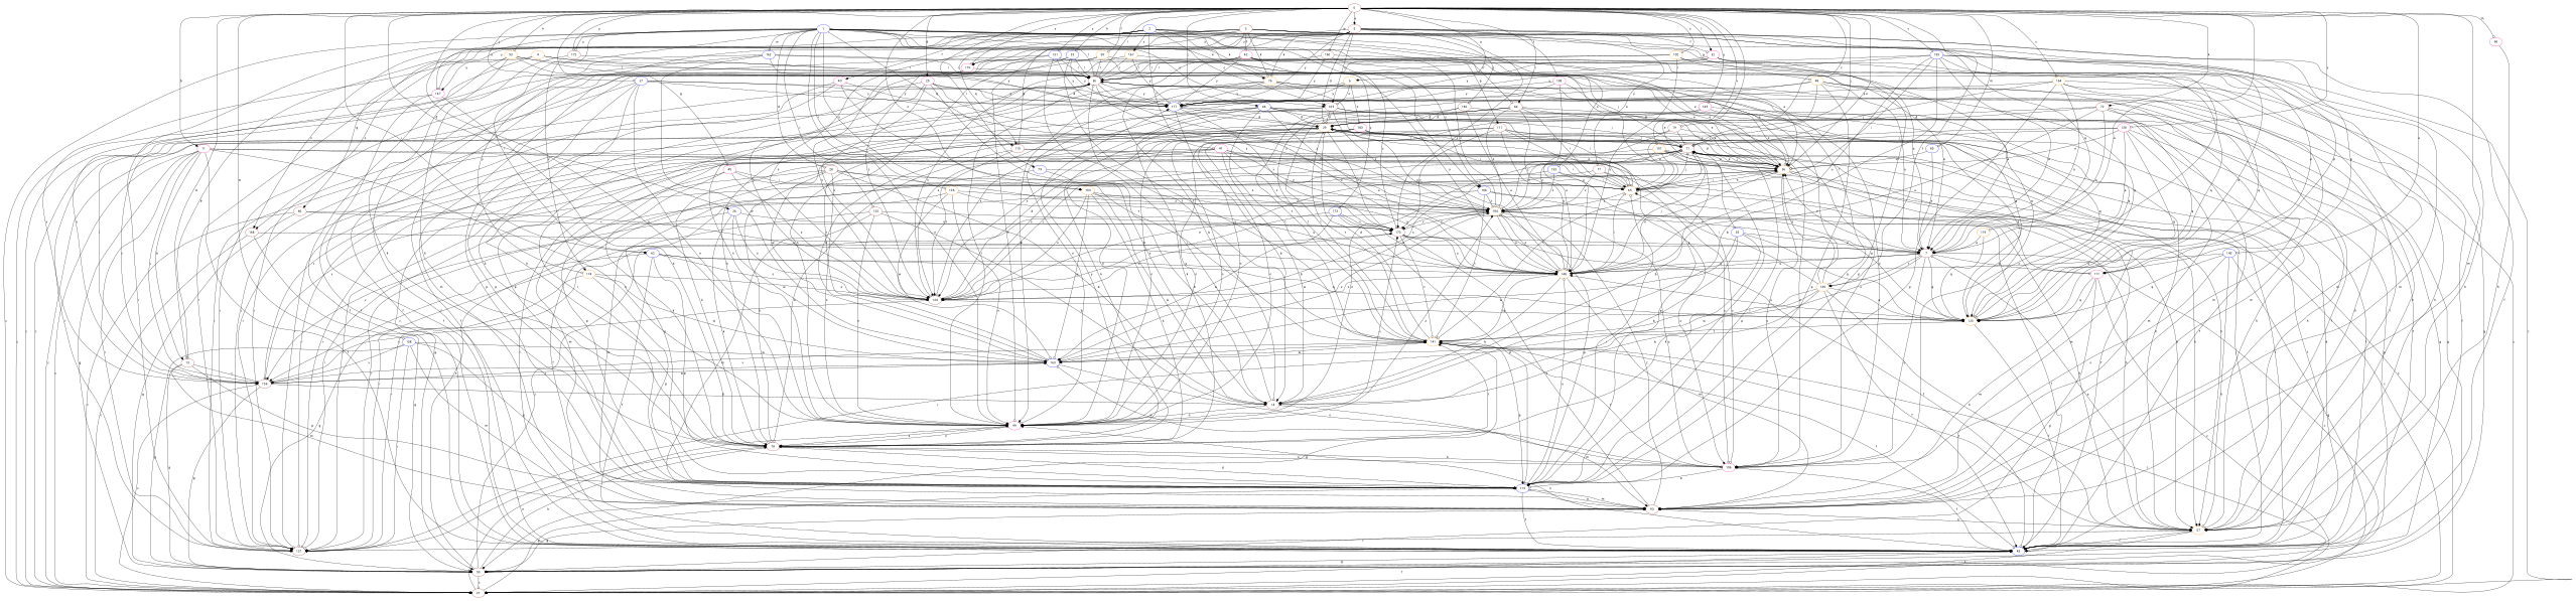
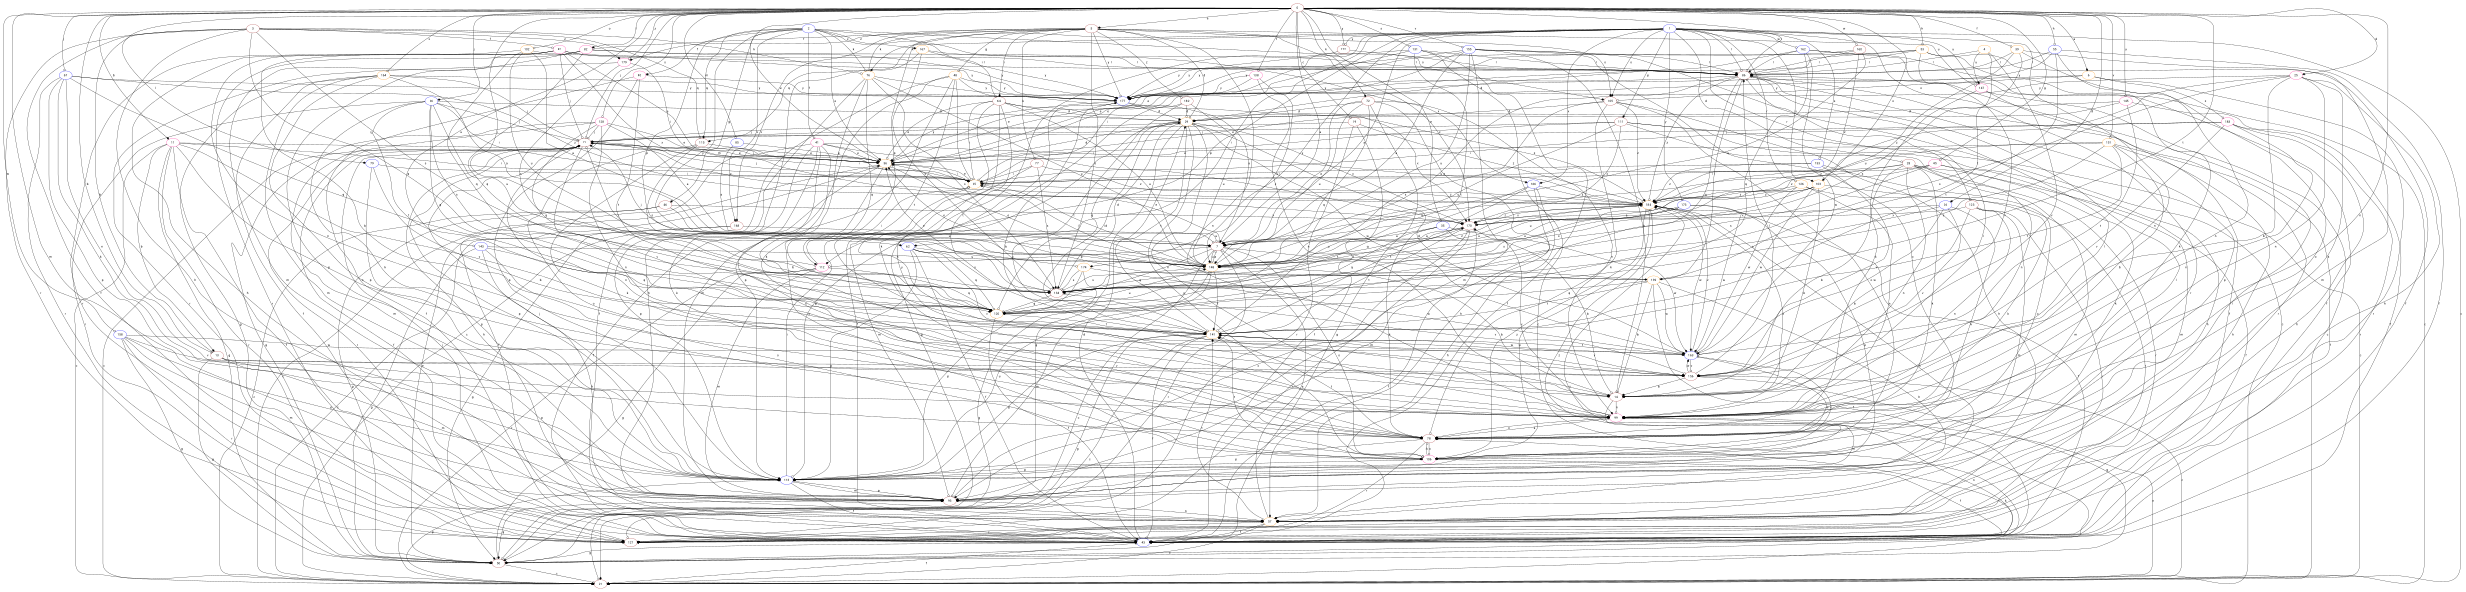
  strict digraph {
    fontname=Roboto
    node [color=brown fontname=Roboto]
    edge [arrowhead=odot fontname=Roboto]
    0
    5
    6 [color=darkorange]
    7
    11 [color=deeppink]
    13
    19
    25 [color=deeppink]
    26 [color=blue]
    35 [color=blue]
    36 [color=darkorange]
    39 [color=darkorange]
    45 [color=deeppink]
    53 [color=darkorange]
    55 [color=blue]
    62 [color=blue]
    66 [color=blue]
    67 [color=blue]
    71
    72
    79 [color=blue]
    82 [color=deeppink]
    86
    n24 [color=blue label=85]
-   90 [color=deeppink]
    93
    99 [color=deeppink]
    102 [color=darkorange]
    103 [color=darkorange]
    128 [color=deeppink]
    131 [color=blue]
    138 [color=deeppink]
    139 [color=darkorange]
    143 [color=blue]
    145 [color=deeppink]
    151 [color=darkorange]
    155 [color=blue]
    158 [color=blue]
    160
    164 [color=darkorange]
    172
    179 [color=deeppink]
    76 [color=darkorange]
    105
    112 [color=deeppink]
    147 [color=deeppink]
    64
    168
    134
    29 [color=darkorange]
    48 [color=darkorange]
    77
    170
    177 [color=blue]
    182
    127
    183 [color=deeppink]
    21
    120 [color=darkorange]
    106 [color=deeppink]
    148 [color=darkorange]
    43 [color=blue]
    156
    50
    65 [color=darkorange]
    113 [color=blue]
    184 [color=darkorange]
    57 [color=darkorange]
    14
    78
    163 [color=blue]
    141 [color=darkorange]
    1 [color=blue]
    28
    111
    115
    123
    126 [color=darkorange]
    133 [color=blue]
    162 [color=blue]
    166 [color=blue]
    173 [color=blue]
    174 [color=darkorange]
    2 [color=blue]
    40 [color=deeppink]
    41 [color=deeppink]
    46
    167 [color=darkorange]
    3
    42 [color=deeppink]
-   119 [color=darkorange]
    4 [color=darkorange]
    0 -> 5 [arrowhead=diamond label=a]
    0 -> 6 [arrowhead=diamond label=a]
    0 -> 7 [label=a]
    0 -> 11 [arrowhead=diamond label=b]
    0 -> 13 [label=b]
    0 -> 19 [label=c]
    0 -> 25 [arrowhead=diamond label=d]
    0 -> 26 [arrowhead=diamond label=d]
    0 -> 35 [label=e]
    0 -> 36 [label=e]
    0 -> 39 [label=f]
    0 -> 45 [label=g]
    0 -> 53 [label=h]
    0 -> 55 [label=h]
    0 -> 62 [arrowhead=diamond label=i]
    0 -> 66 [arrowhead=diamond label=j]
    0 -> 67 [label=j]
    0 -> 71 [label=j]
    0 -> 72 [arrowhead=diamond label=k]
    0 -> 79 [arrowhead=diamond label=l]
    0 -> 82 [arrowhead=diamond label=l]
    0 -> 86 [label=l]
    0 -> n24 [label=m]
-   0 -> 90 [label=m]
    0 -> 93 [arrowhead=diamond label=m]
    0 -> 99 [label=n]
    0 -> 102 [label=o]
    0 -> 103 [arrowhead=diamond label=o]
    0 -> 128 [label=s]
    0 -> 131 [label=s]
    0 -> 138 [label=t]
    0 -> 139 [arrowhead=diamond label=t]
    0 -> 143 [label=u]
    0 -> 145 [label=u]
    0 -> 151 [label=v]
    0 -> 155 [label=v]
    0 -> 158 [label=w]
    0 -> 160 [label=w]
    0 -> 164 [label=x]
    0 -> 172 [label=y]
    0 -> 179 [label=z]
    5 -> 82 [label=f]
    5 -> 99 [label=n]
    5 -> 179 [arrowhead=diamond label=z]
    5 -> 76 [label=k]
    5 -> 105 [arrowhead=diamond label=o]
    5 -> 112 [arrowhead=diamond label=p]
    5 -> 147 [label=u]
    5 -> 64 [arrowhead=diamond label=i]
    5 -> 168 [arrowhead=diamond label=x]
    5 -> 134 [arrowhead=diamond label=s]
    5 -> 29 [label=d]
    5 -> 48 [label=g]
    5 -> 77 [label=k]
    5 -> 170 [arrowhead=diamond label=x]
    5 -> 177 [label=y]
    5 -> 182 [label=z]
    6 -> 105 [label=o]
    6 -> 177 [label=y]
    6 -> 127 [arrowhead=diamond label=r]
    6 -> 183 [label=z]
    7 -> 36 [arrowhead=diamond label=e]
    7 -> 139 [arrowhead=diamond label=t]
    7 -> 112 [label=p]
    7 -> 127 [label=r]
    7 -> 21 [label=c]
    7 -> 120 [label=q]
    7 -> 106 [label=o]
    7 -> 148 [label=u]
    11 -> 13 [arrowhead=diamond label=b]
    11 -> 36 [arrowhead=diamond label=m]
    11 -> 99 [label=n]
    11 -> 127 [arrowhead=diamond label=r]
    11 -> 21 [arrowhead=diamond label=c]
    11 -> 43 [label=f]
    11 -> 156 [arrowhead=diamond label=v]
    11 -> 50 [label=g]
    11 -> 65 [label=i]
    13 -> 93 [arrowhead=diamond label=m]
    13 -> 156 [label=v]
    13 -> 50 [arrowhead=diamond label=g]
    13 -> 113 [arrowhead=diamond label=p]
    19 -> 71 [label=j]
    19 -> 127 [label=r]
    19 -> 43 [arrowhead=diamond label=f]
    19 -> 184 [label=z]
    25 -> 99 [label=n]
    25 -> 134 [arrowhead=diamond label=s]
    25 -> 177 [arrowhead=diamond label=y]
    25 -> 184 [arrowhead=diamond label=z]
    25 -> 57 [arrowhead=diamond label=h]
    25 -> 14 [label=b]
    25 -> 78 [arrowhead=diamond label=k]
    26 -> 134 [label=s]
    26 -> 170 [label=x]
    26 -> 156 [arrowhead=diamond label=v]
    26 -> 78 [arrowhead=diamond label=k]
    26 -> 163 [label=w]
    35 -> 7 [arrowhead=diamond label=a]
    35 -> 120 [label=q]
    35 -> 14 [label=b]
    35 -> 78 [arrowhead=diamond label=k]
    35 -> 163 [arrowhead=diamond label=w]
    36 -> 71 [arrowhead=diamond label=j]
    36 -> 29 [arrowhead=diamond label=d]
    36 -> 177 [label=y]
    36 -> 21 [label=c]
    36 -> 106 [arrowhead=diamond label=o]
    36 -> 43 [label=f]
    36 -> 65 [arrowhead=diamond label=i]
    39 -> 86 [label=l]
    39 -> 93 [label=m]
    39 -> 134 [label=s]
    39 -> 106 [label=o]
    39 -> 148 [label=u]
    45 -> 93 [arrowhead=diamond label=m]
    45 -> 134 [label=s]
    45 -> 65 [arrowhead=diamond label=i]
    45 -> 184 [arrowhead=diamond label=z]
    45 -> 78 [arrowhead=diamond label=k]
    53 -> 36 [label=e]
    53 -> 86 [label=l]
    53 -> 177 [arrowhead=diamond label=y]
    53 -> 43 [arrowhead=diamond label=f]
    53 -> 156 [arrowhead=diamond label=v]
    53 -> 78 [label=k]
    55 -> 86 [arrowhead=diamond label=l]
    55 -> 99 [label=n]
    55 -> 177 [arrowhead=diamond label=y]
    55 -> 43 [label=f]
    55 -> 141 [arrowhead=diamond label=t]
    62 -> 134 [label=s]
    62 -> 120 [label=q]
    62 -> 148 [arrowhead=diamond label=u]
    62 -> 43 [label=f]
    62 -> 156 [arrowhead=diamond label=v]
    62 -> 113 [label=p]
    66 -> 71 [label=j]
    66 -> 134 [label=s]
    66 -> 29 [label=d]
    66 -> 127 [label=r]
    66 -> 120 [label=q]
    66 -> 148 [label=u]
    66 -> 65 [label=i]
    66 -> 78 [label=k]
    66 -> 141 [label=t]
    67 -> 99 [arrowhead=diamond label=n]
    67 -> 177 [arrowhead=diamond label=y]
    67 -> 127 [arrowhead=diamond label=r]
    67 -> 120 [arrowhead=diamond label=q]
    67 -> 113 [arrowhead=diamond label=p]
    67 -> 184 [arrowhead=diamond label=z]
    67 -> 78 [arrowhead=diamond label=k]
    71 -> 36 [arrowhead=diamond label=e]
    71 -> 99 [arrowhead=diamond label=n]
    71 -> 21 [arrowhead=diamond label=c]
    71 -> 43 [label=f]
    71 -> 156 [label=v]
    71 -> 65 [arrowhead=diamond label=i]
    71 -> 113 [label=p]
    71 -> 184 [arrowhead=diamond label=z]
    71 -> 57 [arrowhead=diamond label=h]
    72 -> 7 [arrowhead=diamond label=a]
    72 -> 99 [arrowhead=diamond label=n]
    72 -> 29 [arrowhead=diamond label=d]
    72 -> 120 [label=q]
    72 -> 148 [arrowhead=diamond label=u]
    72 -> 50 [label=g]
    72 -> 57 [arrowhead=diamond label=h]
    79 -> 65 [label=i]
    79 -> 113 [label=p]
    79 -> 14 [arrowhead=diamond label=b]
    82 -> 86 [arrowhead=diamond label=l]
    82 -> 93 [arrowhead=diamond label=m]
    82 -> 177 [arrowhead=diamond label=y]
    82 -> 127 [arrowhead=diamond label=r]
    82 -> 120 [arrowhead=diamond label=q]
    82 -> 113 [arrowhead=diamond label=p]
    86 -> 177 [label=y]
    86 -> 127 [label=r]
    86 -> 120 [arrowhead=diamond label=q]
    86 -> 148 [arrowhead=diamond label=u]
    86 -> 113 [arrowhead=diamond label=p]
    86 -> 184 [label=z]
    n24 -> 7 [label=a]
    n24 -> 36 [label=e]
-   90 -> 57 [label=h]
    93 -> 170 [label=x]
    93 -> 50 [arrowhead=diamond label=g]
    93 -> 113 [label=p]
    93 -> 184 [label=z]
    93 -> 57 [arrowhead=diamond label=h]
    99 -> 86 [label=l]
    99 -> 170 [arrowhead=diamond label=x]
    99 -> 184 [arrowhead=diamond label=z]
    99 -> 78 [arrowhead=diamond label=k]
    102 -> 7 [arrowhead=diamond label=a]
    102 -> 86 [arrowhead=diamond label=l]
    102 -> 127 [label=r]
    102 -> 120 [arrowhead=diamond label=q]
    102 -> 148 [arrowhead=diamond label=u]
    103 -> 7 [arrowhead=diamond label=a]
    103 -> 134 [label=s]
    103 -> 184 [arrowhead=diamond label=z]
    103 -> 14 [arrowhead=diamond label=b]
    103 -> 78 [label=k]
    103 -> 163 [label=w]
    128 -> 7 [arrowhead=diamond label=a]
    128 -> 36 [label=e]
    128 -> 71 [label=j]
    128 -> 93 [label=m]
    128 -> 99 [arrowhead=diamond label=n]
    128 -> 120 [label=q]
    128 -> 50 [label=g]
    131 -> 36 [label=e]
    131 -> 86 [label=l]
    131 -> 177 [arrowhead=diamond label=y]
    131 -> 21 [arrowhead=diamond label=c]
    131 -> 43 [arrowhead=diamond label=f]
    131 -> 141 [label=t]
    138 -> 36 [arrowhead=diamond label=e]
    138 -> 99 [label=n]
    138 -> 177 [label=y]
    138 -> 148 [arrowhead=diamond label=u]
    139 -> 36 [arrowhead=diamond label=e]
    139 -> 86 [label=l]
    139 -> 120 [arrowhead=diamond label=q]
    139 -> 43 [arrowhead=diamond label=f]
    139 -> 65 [arrowhead=diamond label=i]
    139 -> 57 [arrowhead=diamond label=h]
    139 -> 14 [label=b]
    139 -> 163 [arrowhead=diamond label=w]
    139 -> 141 [label=t]
    143 -> 120 [arrowhead=diamond label=q]
    143 -> 106 [arrowhead=diamond label=o]
    143 -> 148 [label=u]
    143 -> 50 [arrowhead=diamond label=g]
    143 -> 57 [label=h]
    145 -> 36 [label=e]
    145 -> 29 [arrowhead=diamond label=d]
    145 -> 43 [label=f]
    145 -> 163 [label=t]
    151 -> 36 [label=e]
    151 -> 134 [arrowhead=diamond label=s]
    151 -> 43 [label=f]
    151 -> 184 [label=z]
    151 -> 57 [arrowhead=diamond label=h]
    151 -> 14 [arrowhead=diamond label=b]
    151 -> 141 [label=t]
    155 -> 7 [arrowhead=diamond label=a]
    155 -> 86 [arrowhead=diamond label=l]
    155 -> 93 [arrowhead=diamond label=m]
    155 -> 177 [label=y]
    155 -> 21 [arrowhead=diamond label=c]
    155 -> 106 [arrowhead=diamond label=o]
    155 -> 148 [label=u]
    155 -> 65 [label=i]
    155 -> 14 [label=b]
    158 -> 93 [label=m]
    158 -> 127 [arrowhead=diamond label=r]
    158 -> 156 [arrowhead=diamond label=v]
    158 -> 50 [label=g]
    158 -> 113 [label=p]
    158 -> 163 [label=w]
    160 -> 7 [arrowhead=diamond label=a]
    160 -> 86 [label=l]
    160 -> 177 [label=y]
    160 -> 184 [label=z]
    164 -> 7 [label=a]
    164 -> 71 [label=j]
    164 -> 93 [label=m]
    164 -> 177 [label=y]
    164 -> 43 [label=f]
    164 -> 50 [label=g]
    164 -> 113 [arrowhead=diamond label=p]
    172 -> 86 [arrowhead=diamond label=l]
    172 -> 78 [label=k]
    179 -> 134 [label=s]
    179 -> 127 [arrowhead=diamond label=r]
    179 -> 65 [label=i]
    76 -> 134 [arrowhead=diamond label=s]
    76 -> 177 [label=y]
    76 -> 120 [label=q]
    76 -> 148 [label=u]
    76 -> 43 [label=f]
    76 -> 78 [label=k]
    105 -> 134 [arrowhead=diamond label=s]
    105 -> 29 [label=d]
    105 -> 106 [arrowhead=diamond label=o]
    105 -> 184 [arrowhead=diamond label=z]
    105 -> 57 [label=h]
    105 -> 78 [label=k]
    112 -> 93 [label=m]
    112 -> 21 [arrowhead=diamond label=c]
    112 -> 120 [arrowhead=diamond label=q]
    112 -> 50 [label=g]
    112 -> 65 [label=i]
    147 -> 21 [arrowhead=diamond label=c]
    147 -> 43 [label=f]
    147 -> 78 [label=k]
    64 -> 36 [label=e]
    64 -> 99 [label=n]
    64 -> 29 [label=d]
    64 -> 148 [label=u]
    64 -> 43 [arrowhead=diamond label=f]
    64 -> 65 [label=i]
    64 -> 184 [label=z]
    64 -> 141 [label=t]
    168 -> 7 [label=a]
    168 -> 21 [arrowhead=diamond label=c]
    168 -> 50 [arrowhead=diamond label=g]
    134 -> 36 [arrowhead=diamond label=e]
    134 -> 71 [label=j]
    134 -> 29 [label=d]
    134 -> 170 [arrowhead=diamond label=x]
    134 -> 120 [label=q]
    134 -> 156 [label=v]
    29 -> 71 [arrowhead=diamond label=j]
    29 -> 99 [label=n]
    29 -> 170 [label=x]
    29 -> 120 [label=q]
    29 -> 106 [label=o]
    29 -> 50 [arrowhead=diamond label=g]
    29 -> 113 [label=p]
    29 -> 163 [arrowhead=diamond label=w]
    29 -> 141 [label=t]
    48 -> 7 [arrowhead=diamond label=a]
    48 -> 93 [arrowhead=diamond label=m]
    48 -> 177 [label=y]
    48 -> 21 [label=c]
    48 -> 65 [label=i]
    48 -> 113 [arrowhead=diamond label=p]
    48 -> 141 [arrowhead=diamond label=t]
    77 -> 93 [label=m]
    77 -> 134 [arrowhead=diamond label=s]
    77 -> 65 [label=i]
    77 -> 184 [arrowhead=diamond label=z]
    170 -> 7 [arrowhead=diamond label=a]
    170 -> 127 [arrowhead=diamond label=r]
    170 -> 148 [arrowhead=diamond label=u]
    170 -> 43 [label=f]
    170 -> 184 [label=z]
    170 -> 141 [label=t]
    177 -> 29 [arrowhead=diamond label=d]
    177 -> 170 [arrowhead=diamond label=x]
    177 -> 14 [arrowhead=diamond label=b]
    182 -> 29 [label=d]
    182 -> 148 [label=u]
    182 -> 50 [label=g]
    182 -> 141 [arrowhead=diamond label=t]
    127 -> 71 [label=r]
    183 -> 71 [label=j]
    183 -> 99 [label=n]
    183 -> 127 [label=r]
    183 -> 156 [arrowhead=diamond label=v]
    183 -> 65 [label=i]
    183 -> 57 [arrowhead=diamond label=h]
    21 -> 99 [label=n]
    21 -> 43 [label=f]
    21 -> 113 [label=p]
    120 -> 148 [arrowhead=diamond label=u]
    120 -> 43 [arrowhead=diamond label=f]
    120 -> 141 [arrowhead=diamond label=t]
    106 -> 43 [label=f]
    106 -> 113 [label=p]
    106 -> 184 [label=z]
    106 -> 78 [label=k]
    106 -> 163 [label=w]
    106 -> 141 [arrowhead=diamond label=t]
    148 -> 7 [label=a]
    148 -> 36 [label=e]
    148 -> 71 [arrowhead=diamond label=j]
    148 -> 93 [label=m]
    148 -> 134 [label=s]
    148 -> 65 [label=i]
    148 -> 184 [label=z]
    148 -> 14 [label=b]
    148 -> 141 [arrowhead=diamond label=t]
    43 -> 71 [arrowhead=diamond label=j]
    43 -> 99 [arrowhead=diamond label=n]
    43 -> 29 [arrowhead=diamond label=d]
    43 -> 50 [label=g]
    156 -> 86 [arrowhead=diamond label=l]
    156 -> 21 [arrowhead=diamond label=c]
    156 -> 50 [arrowhead=diamond label=g]
    156 -> 14 [arrowhead=diamond label=b]
    156 -> 163 [arrowhead=diamond label=w]
    50 -> 36 [arrowhead=diamond label=e]
    50 -> 21 [label=c]
    50 -> 184 [arrowhead=diamond label=z]
    50 -> 78 [arrowhead=diamond label=k]
    65 -> 36 [arrowhead=diamond label=e]
    65 -> 71 [label=j]
    65 -> 184 [arrowhead=diamond label=z]
    113 -> 71 [arrowhead=diamond label=j]
    113 -> 86 [label=l]
    113 -> 93 [arrowhead=diamond label=m]
    113 -> 148 [label=u]
    113 -> 43 [arrowhead=diamond label=f]
    113 -> 65 [label=i]
    184 -> 170 [arrowhead=diamond label=x]
    184 -> 148 [arrowhead=diamond label=u]
    184 -> 43 [arrowhead=diamond label=f]
    184 -> 113 [arrowhead=diamond label=p]
    184 -> 57 [arrowhead=diamond label=h]
    184 -> 163 [arrowhead=diamond label=w]
    57 -> 7 [label=a]
    57 -> 86 [arrowhead=diamond label=l]
    57 -> 127 [arrowhead=diamond label=r]
    57 -> 21 [label=c]
    57 -> 43 [label=f]
    57 -> 141 [arrowhead=diamond label=t]
    14 -> 86 [label=l]
    14 -> 93 [arrowhead=diamond label=m]
    14 -> 99 [label=n]
    78 -> 99 [label=n]
    78 -> 177 [arrowhead=diamond label=y]
    78 -> 127 [label=r]
    78 -> 106 [label=o]
    78 -> 113 [arrowhead=diamond label=p]
    78 -> 141 [arrowhead=diamond label=t]
    163 -> 29 [label=d]
    163 -> 106 [label=o]
    163 -> 156 [label=v]
    163 -> 184 [arrowhead=diamond label=z]
    163 -> 141 [arrowhead=diamond label=t]
    141 -> 29 [label=d]
    141 -> 21 [arrowhead=diamond label=c]
    141 -> 43 [label=f]
    141 -> 156 [arrowhead=diamond label=v]
    141 -> 50 [arrowhead=diamond label=g]
    141 -> 113 [arrowhead=diamond label=p]
    141 -> 163 [arrowhead=diamond label=w]
    1 -> 7 [arrowhead=diamond label=a]
    1 -> 36 [arrowhead=diamond label=e]
    1 -> 62 [arrowhead=diamond label=i]
    1 -> 86 [label=l]
    1 -> 99 [label=n]
    1 -> 103 [arrowhead=diamond label=o]
    1 -> 172 [label=y]
    1 -> 76 [arrowhead=diamond label=k]
    1 -> 105 [arrowhead=diamond label=o]
    1 -> 112 [arrowhead=diamond label=p]
    1 -> 147 [label=u]
    1 -> 127 [label=r]
    1 -> 21 [label=c]
    1 -> 28 [label=d]
    1 -> 111 [arrowhead=diamond label=p]
    1 -> 115 [arrowhead=diamond label=q]
    1 -> 123 [label=r]
    1 -> 126 [label=r]
    1 -> 133 [label=s]
    1 -> 162 [label=w]
    1 -> 166 [arrowhead=diamond label=x]
    1 -> 173 [label=y]
    1 -> 174 [arrowhead=diamond label=y]
+   28 -> 93 [arrowhead=diamond label=m]
    28 -> 99 [arrowhead=diamond label=n]
    28 -> 127 [label=r]
    28 -> 148 [arrowhead=diamond label=u]
    28 -> 43 [arrowhead=diamond label=f]
    28 -> 65 [arrowhead=diamond label=i]
    28 -> 14 [label=b]
    28 -> 78 [label=k]
    111 -> 71 [label=j]
    111 -> 99 [label=n]
    111 -> 170 [arrowhead=diamond label=x]
    111 -> 21 [arrowhead=diamond label=c]
    111 -> 148 [label=u]
    111 -> 65 [arrowhead=diamond label=i]
    111 -> 57 [label=h]
    115 -> 36 [label=e]
    115 -> 134 [arrowhead=diamond label=s]
    115 -> 106 [label=o]
    115 -> 78 [label=k]
    123 -> 93 [label=m]
    123 -> 99 [arrowhead=diamond label=n]
    123 -> 170 [label=x]
    123 -> 127 [arrowhead=diamond label=r]
    123 -> 14 [label=b]
    126 -> 99 [arrowhead=diamond label=n]
    126 -> 127 [arrowhead=diamond label=r]
    126 -> 148 [arrowhead=diamond label=u]
    126 -> 184 [label=z]
    126 -> 163 [label=w]
    133 -> 106 [arrowhead=diamond label=o]
    133 -> 156 [label=v]
    133 -> 65 [label=i]
    133 -> 184 [arrowhead=diamond label=z]
    162 -> 86 [arrowhead=diamond label=l]
    162 -> 29 [label=d]
    162 -> 21 [arrowhead=diamond label=c]
    162 -> 120 [label=q]
    162 -> 43 [arrowhead=diamond label=f]
    162 -> 163 [arrowhead=diamond label=w]
    166 -> 93 [arrowhead=diamond label=m]
    166 -> 120 [arrowhead=diamond label=q]
    166 -> 184 [label=z]
    166 -> 57 [arrowhead=diamond label=h]
    166 -> 141 [label=t]
    173 -> 134 [arrowhead=diamond label=s]
    173 -> 170 [arrowhead=diamond label=x]
    173 -> 148 [label=u]
    173 -> 113 [label=p]
    173 -> 163 [arrowhead=diamond label=w]
    174 -> 134 [label=s]
    174 -> 50 [label=g]
    174 -> 113 [arrowhead=diamond label=p]
    174 -> 163 [label=w]
    2 -> 36 [arrowhead=diamond label=e]
    2 -> 76 [label=k]
    2 -> 105 [arrowhead=diamond label=o]
    2 -> 112 [label=p]
    2 -> 64 [label=i]
    2 -> 168 [arrowhead=diamond label=x]
    2 -> 115 [arrowhead=diamond label=q]
    2 -> 166 [arrowhead=diamond label=x]
    2 -> 174 [label=y]
    2 -> 40 [arrowhead=diamond label=f]
    2 -> 41 [label=f]
    2 -> 46 [arrowhead=diamond label=g]
    2 -> 167 [arrowhead=diamond label=x]
    40 -> 177 [label=y]
    40 -> 43 [label=f]
    40 -> 113 [arrowhead=diamond label=p]
    40 -> 141 [arrowhead=diamond label=t]
    41 -> 36 [label=e]
    41 -> 170 [arrowhead=diamond label=x]
    41 -> 106 [label=o]
    41 -> 43 [arrowhead=diamond label=f]
    41 -> 113 [arrowhead=diamond label=p]
    41 -> 184 [arrowhead=diamond label=z]
    41 -> 14 [arrowhead=diamond label=b]
    41 -> 78 [label=k]
    46 -> 170 [arrowhead=diamond label=x]
    46 -> 21 [arrowhead=diamond label=c]
    46 -> 148 [label=u]
    46 -> 50 [label=g]
    167 -> 86 [label=l]
    167 -> 134 [label=s]
    167 -> 177 [label=y]
    167 -> 57 [arrowhead=diamond label=h]
    3 -> 13 [label=b]
    3 -> 179 [arrowhead=diamond label=z]
    3 -> 76 [label=k]
    3 -> 134 [arrowhead=diamond label=s]
    3 -> 127 [label=r]
    3 -> 120 [arrowhead=diamond label=q]
    3 -> 43 [arrowhead=diamond label=f]
    3 -> 57 [arrowhead=diamond label=h]
    3 -> 115 [label=q]
    3 -> 42 [label=f]
-   3 -> 119 [label=q]
    42 -> 36 [arrowhead=diamond label=e]
    42 -> 71 [label=j]
    42 -> 86 [label=l]
    42 -> 99 [arrowhead=diamond label=n]
    42 -> 170 [label=x]
    42 -> 177 [label=y]
    42 -> 57 [label=h]
    42 -> 14 [label=b]
-   119 -> 7 [arrowhead=diamond label=a]
-   119 -> 120 [label=q]
    4 -> 86 [arrowhead=diamond label=l]
    4 -> 139 [label=t]
    4 -> 147 [arrowhead=diamond label=u]
    4 -> 156 [arrowhead=diamond label=v]
  }
